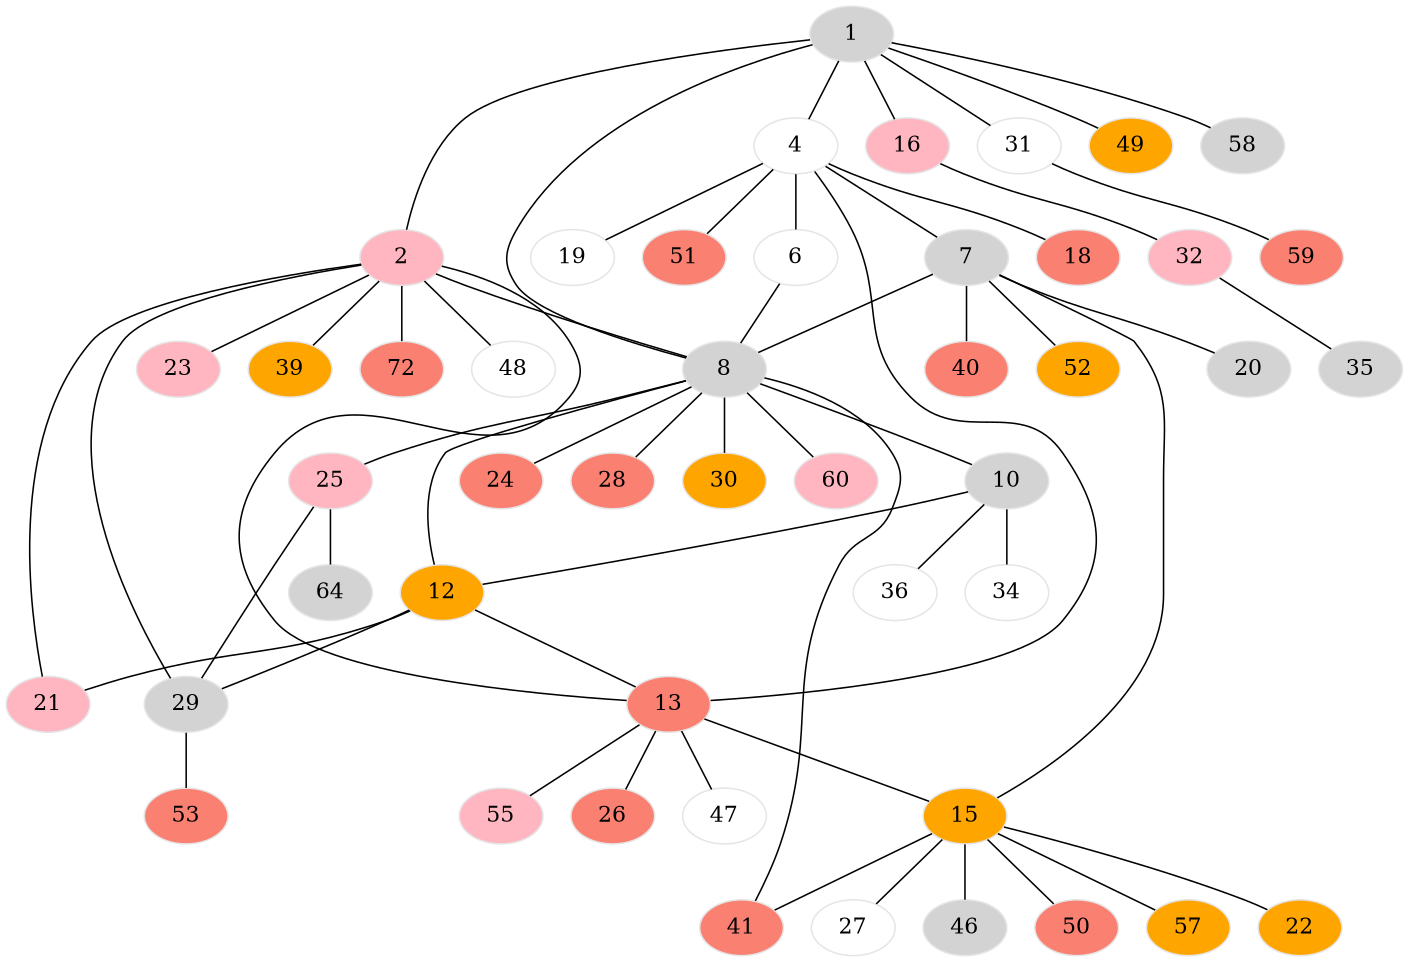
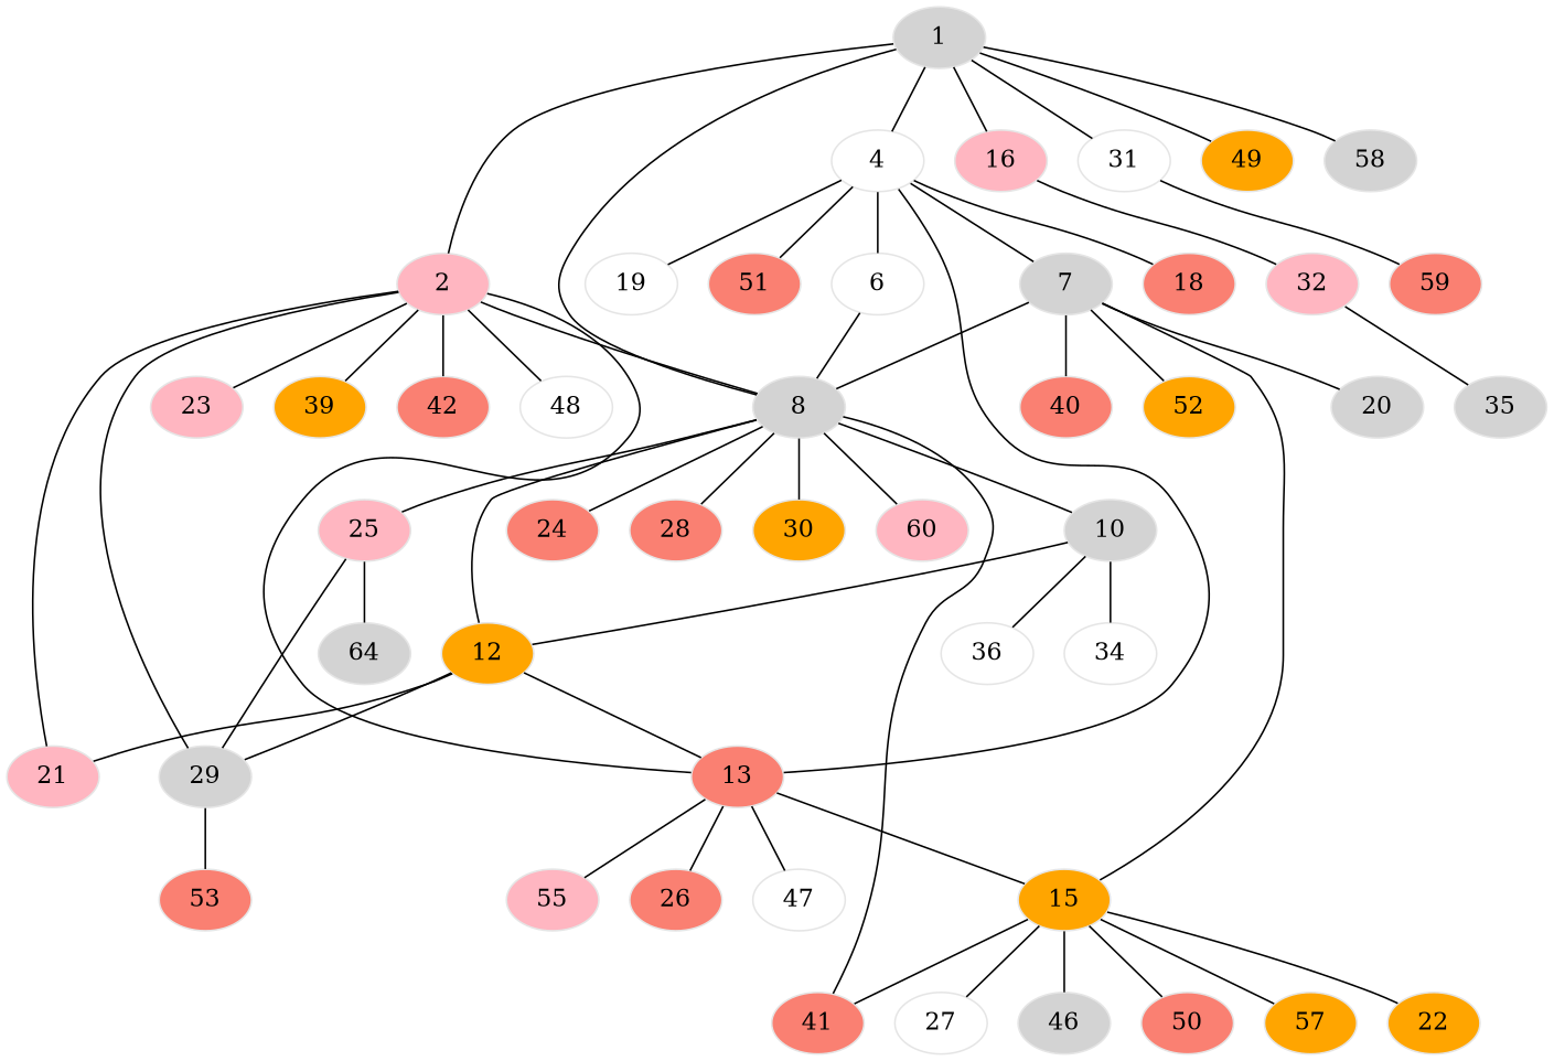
  graph {
    node [color=gray90 fillcolor=salmon style=filled]
    1 [fillcolor=lightgrey super="+37"]
    2 [fillcolor=lightpink super="+3"]
    4 [fillcolor=white super="+5"]
    8 [fillcolor=lightgrey super="+11"]
    16 [fillcolor=lightpink]
    31 [fillcolor=white super="+44"]
    49 [fillcolor=orange]
    58 [fillcolor=lightgrey]
    13 [super="+14"]
    21 [fillcolor=lightpink]
    23 [fillcolor=lightpink]
    29 [fillcolor=lightgrey super="+56"]
    39 [fillcolor=orange]
-   42 [label=72]
+   42
    48 [fillcolor=white]
    6 [fillcolor=white super="+17"]
    7 [fillcolor=lightgrey super="+9"]
    18
    19 [fillcolor=white]
    51
    10 [fillcolor=lightgrey super="+38"]
    12 [fillcolor=orange super="+45"]
    24
    25 [fillcolor=lightpink]
    28
    30 [fillcolor=orange]
    41
    60 [fillcolor=lightpink]
    32 [fillcolor=lightpink super="+43"]
    59
    15 [fillcolor=orange super="+33"]
    26
    47 [fillcolor=white]
    55 [fillcolor=lightpink]
    53
    20 [fillcolor=lightgrey]
    40
    52 [fillcolor=orange]
    35 [fillcolor=lightgrey]
    22 [fillcolor=orange]
    27 [fillcolor=white]
    46 [fillcolor=lightgrey]
    50
    57 [fillcolor=orange]
    34 [fillcolor=white]
    36 [fillcolor=white]
    n47 [fillcolor=lightgrey label=64]
    1 -- 2 [weight=2]
    1 -- 4
    1 -- 8
    1 -- 16
    1 -- 31
    1 -- 49
    1 -- 58
    2 -- 8
    2 -- 13
    2 -- 21
    2 -- 23
    2 -- 29
    2 -- 39
    2 -- 42
    2 -- 48
    4 -- 13
    4 -- 6 [weight=2]
    4 -- 7
    4 -- 18
    4 -- 19
    4 -- 51
    8 -- 10
    8 -- 12
    8 -- 24
    8 -- 25
    8 -- 28
    8 -- 30
    8 -- 41
    8 -- 60
    16 -- 32
    31 -- 59
    13 -- 15 [weight=2]
    13 -- 26
    13 -- 47
    13 -- 55
    29 -- 53
    6 -- 8
    7 -- 8 [weight=2]
    7 -- 15
    7 -- 20
    7 -- 40
    7 -- 52
    10 -- 12
    10 -- 34
    10 -- 36
    12 -- 13
    12 -- 21
    12 -- 29
    25 -- 29
    25 -- n47
    32 -- 35
    15 -- 41
    15 -- 22
    15 -- 27
    15 -- 46
    15 -- 50
    15 -- 57
  }
